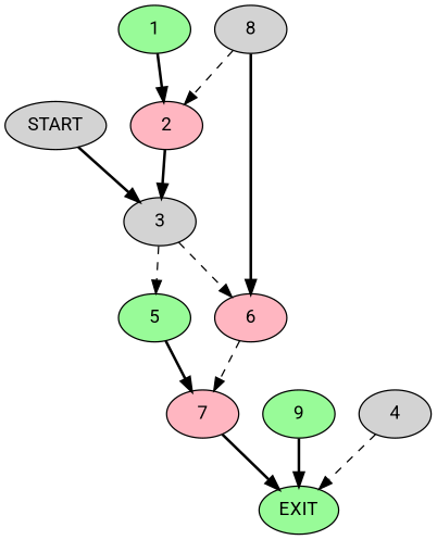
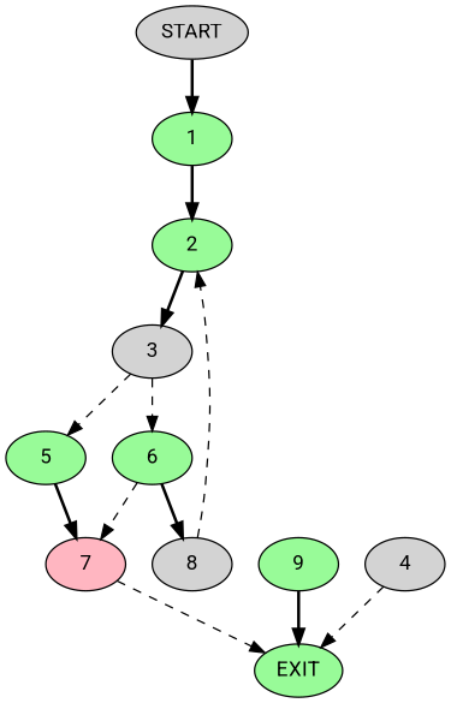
  digraph {
    fontname=Roboto
    node [fillcolor=palegreen fontname=Roboto style=filled]
    edge [fontname=Roboto style=bold]
    n1 [fillcolor=lightgrey label=START]
    1
-   2 [fillcolor=lightpink]
+   2
    9
    n5 [label=EXIT]
    3 [fillcolor=lightgrey]
    5
-   6 [fillcolor=lightpink]
+   6
    4 [fillcolor=lightgrey]
    7 [fillcolor=lightpink]
    8 [fillcolor=lightgrey]
-   n1 -> 3
+   n1 -> 1
    1 -> 2
    2 -> 3
    9 -> n5
    3 -> 5 [style=dashed]
    3 -> 6 [style=dashed]
    5 -> 7
    6 -> 7 [style=dashed]
-   8 -> 6
+   6 -> 8
    4 -> n5 [style=dashed]
-   7 -> n5
+   7 -> n5 [style=dashed]
    8 -> 2 [style=dashed]
  }
